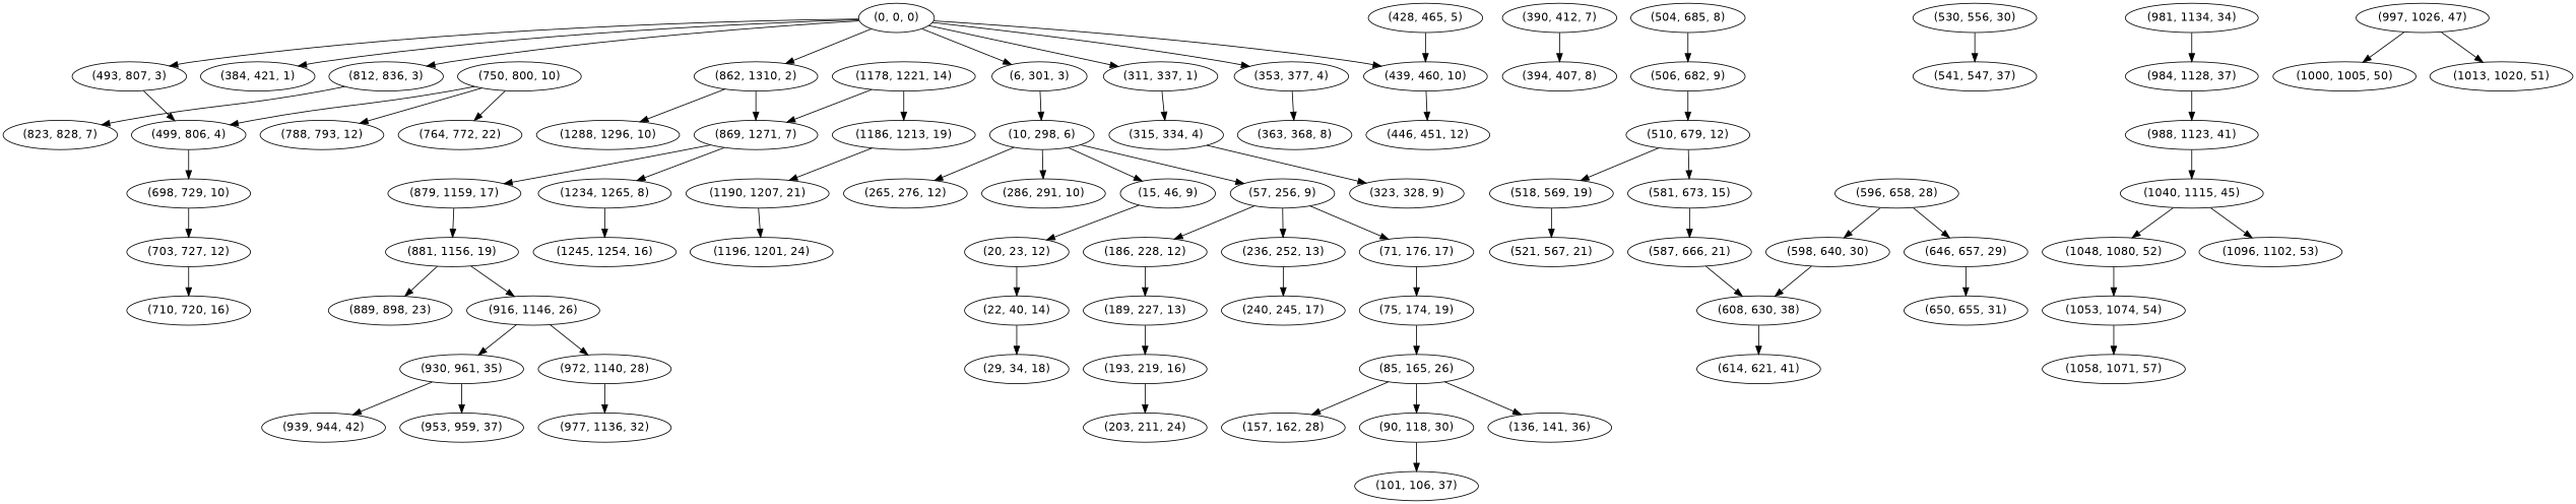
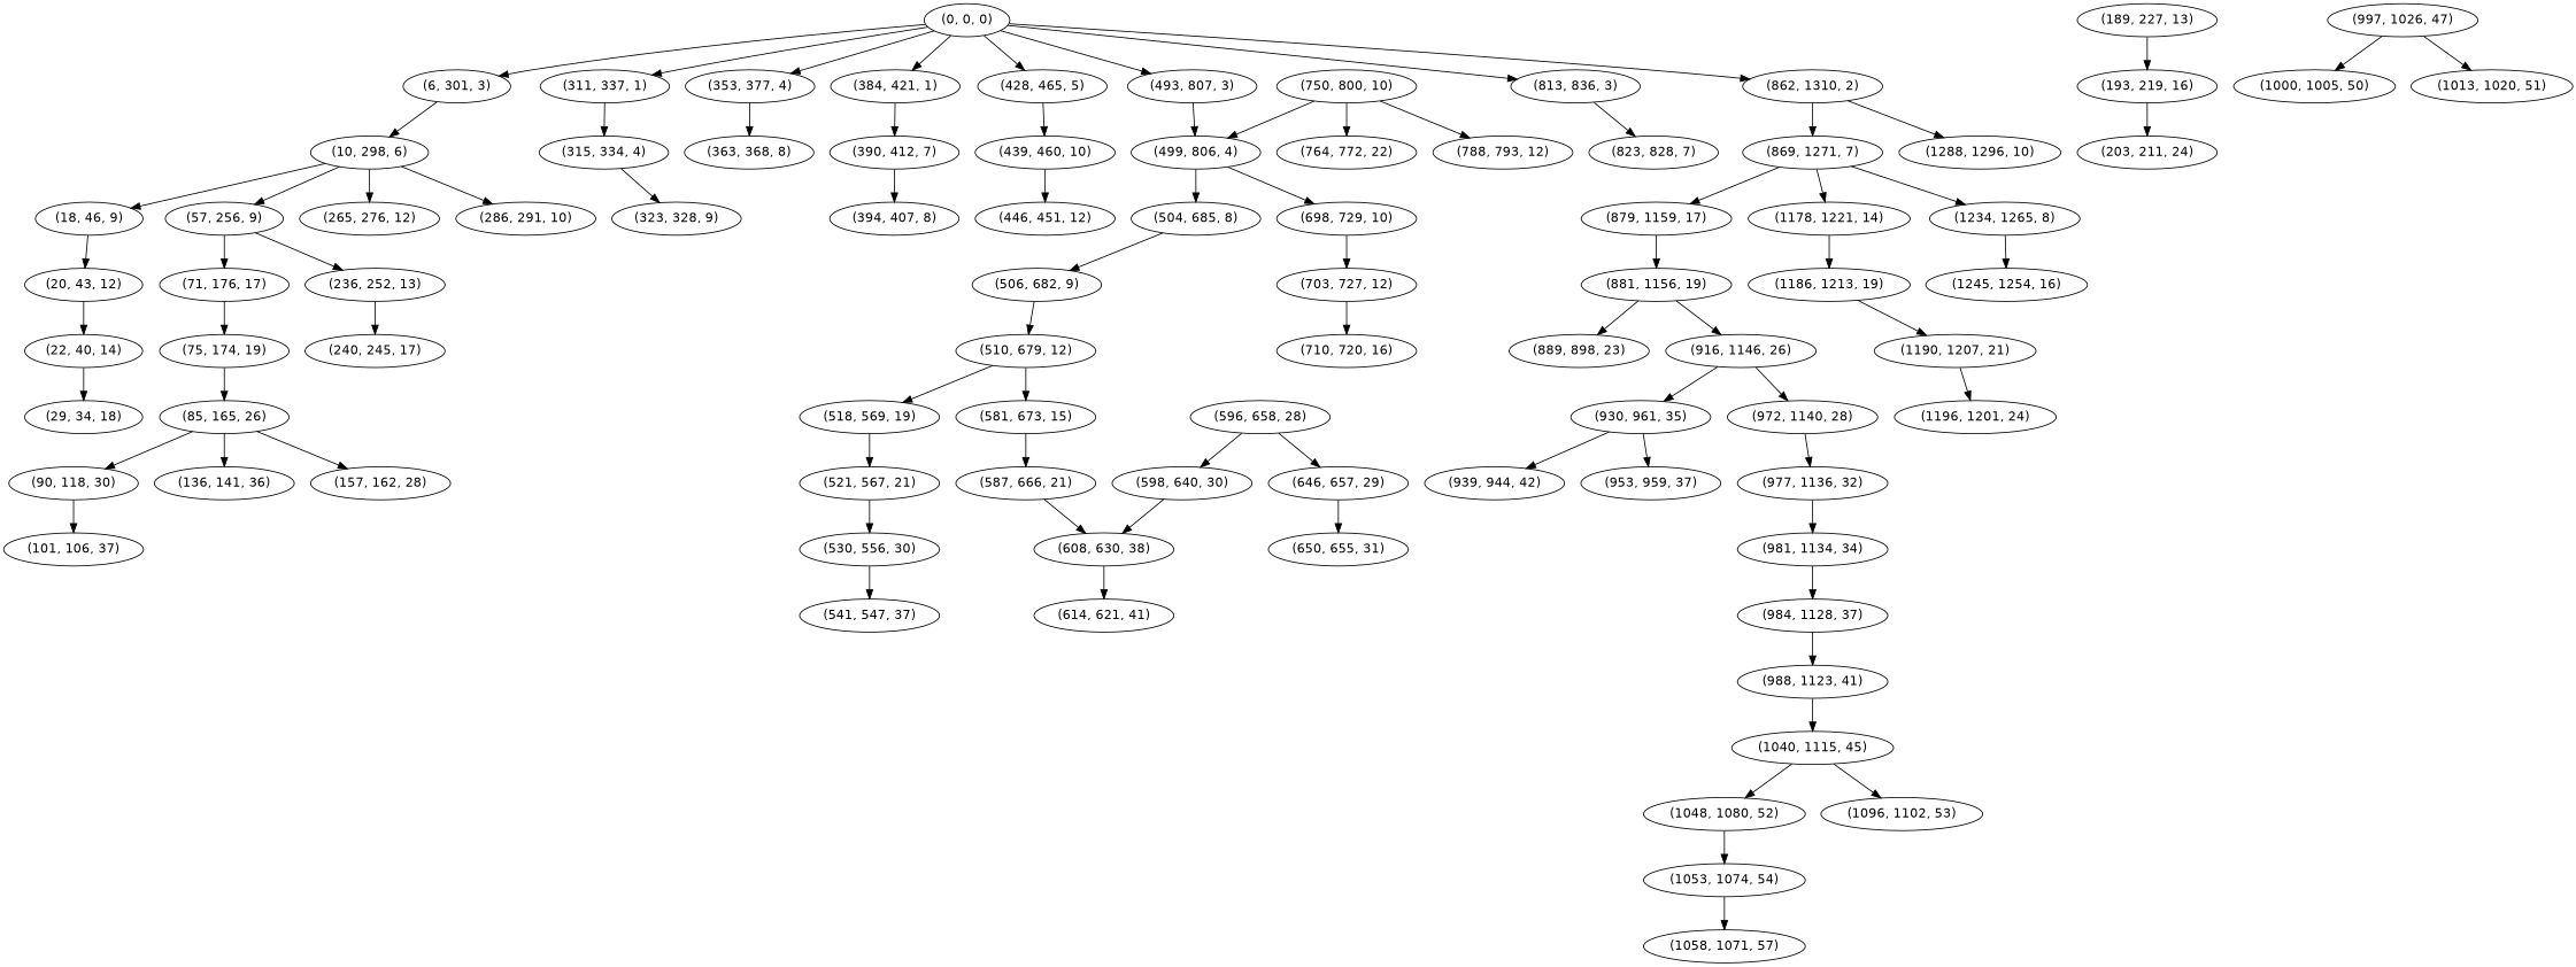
  digraph {
    fontname="DejaVu Sans"
    node [fontname="DejaVu Sans"]
    edge [fontname="DejaVu Sans"]
    "(0, 0, 0)"
    "(6, 301, 3)"
    "(311, 337, 1)"
    "(353, 377, 4)"
    "(384, 421, 1)"
    "(428, 465, 5)"
    "(493, 807, 3)"
-   "(813, 836, 3)" [label="(812, 836, 3)"]
+   "(813, 836, 3)"
    "(862, 1310, 2)"
    "(10, 298, 6)"
    "(315, 334, 4)"
    "(363, 368, 8)"
    "(390, 412, 7)"
    "(439, 460, 10)"
    "(499, 806, 4)"
    "(823, 828, 7)"
    "(869, 1271, 7)"
    "(1288, 1296, 10)"
-   "(15, 46, 9)"
+   "(15, 46, 9)" [label="(18, 46, 9)"]
    "(57, 256, 9)"
    "(265, 276, 12)"
    "(286, 291, 10)"
-   "(20, 43, 12)" [label="(20, 23, 12)"]
+   "(20, 43, 12)"
    "(71, 176, 17)"
-   "(186, 228, 12)"
    "(236, 252, 13)"
    "(22, 40, 14)"
    "(29, 34, 18)"
    "(75, 174, 19)"
    "(189, 227, 13)"
    "(240, 245, 17)"
    "(85, 165, 26)"
    "(90, 118, 30)"
    "(136, 141, 36)"
    "(157, 162, 28)"
    "(101, 106, 37)"
    "(193, 219, 16)"
    "(203, 211, 24)"
    "(323, 328, 9)"
    "(394, 407, 8)"
    "(446, 451, 12)"
    "(504, 685, 8)"
    "(698, 729, 10)"
    "(506, 682, 9)"
    "(703, 727, 12)"
    "(750, 800, 10)"
    "(764, 772, 22)"
    "(788, 793, 12)"
    "(510, 679, 12)"
    "(518, 569, 19)"
    "(581, 673, 15)"
    "(521, 567, 21)"
    "(587, 666, 21)"
    "(530, 556, 30)"
    "(541, 547, 37)"
    "(608, 630, 38)"
    "(596, 658, 28)"
    "(598, 640, 30)"
    "(646, 657, 29)"
    "(650, 655, 31)"
    "(614, 621, 41)"
    "(710, 720, 16)"
    "(879, 1159, 17)"
    "(1178, 1221, 14)"
    "(1234, 1265, 8)"
    "(881, 1156, 19)"
    "(1186, 1213, 19)"
    "(1245, 1254, 16)"
    "(889, 898, 23)"
    "(916, 1146, 26)"
    "(930, 961, 35)"
    "(972, 1140, 28)"
    "(939, 944, 42)"
    "(953, 959, 37)"
    "(977, 1136, 32)"
    "(981, 1134, 34)"
    "(984, 1128, 37)"
    "(988, 1123, 41)"
    "(1040, 1115, 45)"
    "(997, 1026, 47)"
    "(1000, 1005, 50)"
    "(1013, 1020, 51)"
    "(1048, 1080, 52)"
    "(1096, 1102, 53)"
    "(1053, 1074, 54)"
    "(1058, 1071, 57)"
    "(1190, 1207, 21)"
    "(1196, 1201, 24)"
    "(0, 0, 0)" -> "(6, 301, 3)"
    "(0, 0, 0)" -> "(311, 337, 1)"
    "(0, 0, 0)" -> "(353, 377, 4)"
    "(0, 0, 0)" -> "(384, 421, 1)"
-   "(0, 0, 0)" -> "(439, 460, 10)"
+   "(0, 0, 0)" -> "(428, 465, 5)"
    "(0, 0, 0)" -> "(493, 807, 3)"
    "(0, 0, 0)" -> "(813, 836, 3)"
    "(0, 0, 0)" -> "(862, 1310, 2)"
    "(6, 301, 3)" -> "(10, 298, 6)"
    "(311, 337, 1)" -> "(315, 334, 4)"
    "(353, 377, 4)" -> "(363, 368, 8)"
+   "(384, 421, 1)" -> "(390, 412, 7)"
    "(428, 465, 5)" -> "(439, 460, 10)"
    "(493, 807, 3)" -> "(499, 806, 4)"
    "(813, 836, 3)" -> "(823, 828, 7)"
    "(862, 1310, 2)" -> "(869, 1271, 7)"
    "(862, 1310, 2)" -> "(1288, 1296, 10)"
    "(10, 298, 6)" -> "(15, 46, 9)"
    "(10, 298, 6)" -> "(57, 256, 9)"
    "(10, 298, 6)" -> "(265, 276, 12)"
    "(10, 298, 6)" -> "(286, 291, 10)"
    "(315, 334, 4)" -> "(323, 328, 9)"
    "(390, 412, 7)" -> "(394, 407, 8)"
    "(439, 460, 10)" -> "(446, 451, 12)"
+   "(499, 806, 4)" -> "(504, 685, 8)"
    "(499, 806, 4)" -> "(698, 729, 10)"
    "(869, 1271, 7)" -> "(879, 1159, 17)"
-   "(1178, 1221, 14)" -> "(869, 1271, 7)"
+   "(869, 1271, 7)" -> "(1178, 1221, 14)"
    "(869, 1271, 7)" -> "(1234, 1265, 8)"
    "(15, 46, 9)" -> "(20, 43, 12)"
    "(57, 256, 9)" -> "(71, 176, 17)"
-   "(57, 256, 9)" -> "(186, 228, 12)"
    "(57, 256, 9)" -> "(236, 252, 13)"
    "(20, 43, 12)" -> "(22, 40, 14)"
    "(71, 176, 17)" -> "(75, 174, 19)"
-   "(186, 228, 12)" -> "(189, 227, 13)"
    "(236, 252, 13)" -> "(240, 245, 17)"
    "(22, 40, 14)" -> "(29, 34, 18)"
    "(75, 174, 19)" -> "(85, 165, 26)"
    "(189, 227, 13)" -> "(193, 219, 16)"
    "(85, 165, 26)" -> "(90, 118, 30)"
    "(85, 165, 26)" -> "(136, 141, 36)"
    "(85, 165, 26)" -> "(157, 162, 28)"
    "(90, 118, 30)" -> "(101, 106, 37)"
    "(193, 219, 16)" -> "(203, 211, 24)"
    "(504, 685, 8)" -> "(506, 682, 9)"
    "(698, 729, 10)" -> "(703, 727, 12)"
    "(506, 682, 9)" -> "(510, 679, 12)"
    "(703, 727, 12)" -> "(710, 720, 16)"
    "(750, 800, 10)" -> "(499, 806, 4)"
    "(750, 800, 10)" -> "(764, 772, 22)"
    "(750, 800, 10)" -> "(788, 793, 12)"
    "(510, 679, 12)" -> "(518, 569, 19)"
    "(510, 679, 12)" -> "(581, 673, 15)"
    "(518, 569, 19)" -> "(521, 567, 21)"
    "(581, 673, 15)" -> "(587, 666, 21)"
+   "(521, 567, 21)" -> "(530, 556, 30)"
    "(587, 666, 21)" -> "(608, 630, 38)"
    "(530, 556, 30)" -> "(541, 547, 37)"
    "(608, 630, 38)" -> "(614, 621, 41)"
    "(596, 658, 28)" -> "(598, 640, 30)"
    "(596, 658, 28)" -> "(646, 657, 29)"
    "(598, 640, 30)" -> "(608, 630, 38)"
    "(646, 657, 29)" -> "(650, 655, 31)"
    "(879, 1159, 17)" -> "(881, 1156, 19)"
    "(1178, 1221, 14)" -> "(1186, 1213, 19)"
    "(1234, 1265, 8)" -> "(1245, 1254, 16)"
    "(881, 1156, 19)" -> "(889, 898, 23)"
    "(881, 1156, 19)" -> "(916, 1146, 26)"
    "(1186, 1213, 19)" -> "(1190, 1207, 21)"
    "(916, 1146, 26)" -> "(930, 961, 35)"
    "(916, 1146, 26)" -> "(972, 1140, 28)"
    "(930, 961, 35)" -> "(939, 944, 42)"
    "(930, 961, 35)" -> "(953, 959, 37)"
    "(972, 1140, 28)" -> "(977, 1136, 32)"
+   "(977, 1136, 32)" -> "(981, 1134, 34)"
    "(981, 1134, 34)" -> "(984, 1128, 37)"
    "(984, 1128, 37)" -> "(988, 1123, 41)"
    "(988, 1123, 41)" -> "(1040, 1115, 45)"
    "(1040, 1115, 45)" -> "(1048, 1080, 52)"
    "(1040, 1115, 45)" -> "(1096, 1102, 53)"
    "(997, 1026, 47)" -> "(1000, 1005, 50)"
    "(997, 1026, 47)" -> "(1013, 1020, 51)"
    "(1048, 1080, 52)" -> "(1053, 1074, 54)"
    "(1053, 1074, 54)" -> "(1058, 1071, 57)"
    "(1190, 1207, 21)" -> "(1196, 1201, 24)"
  }
